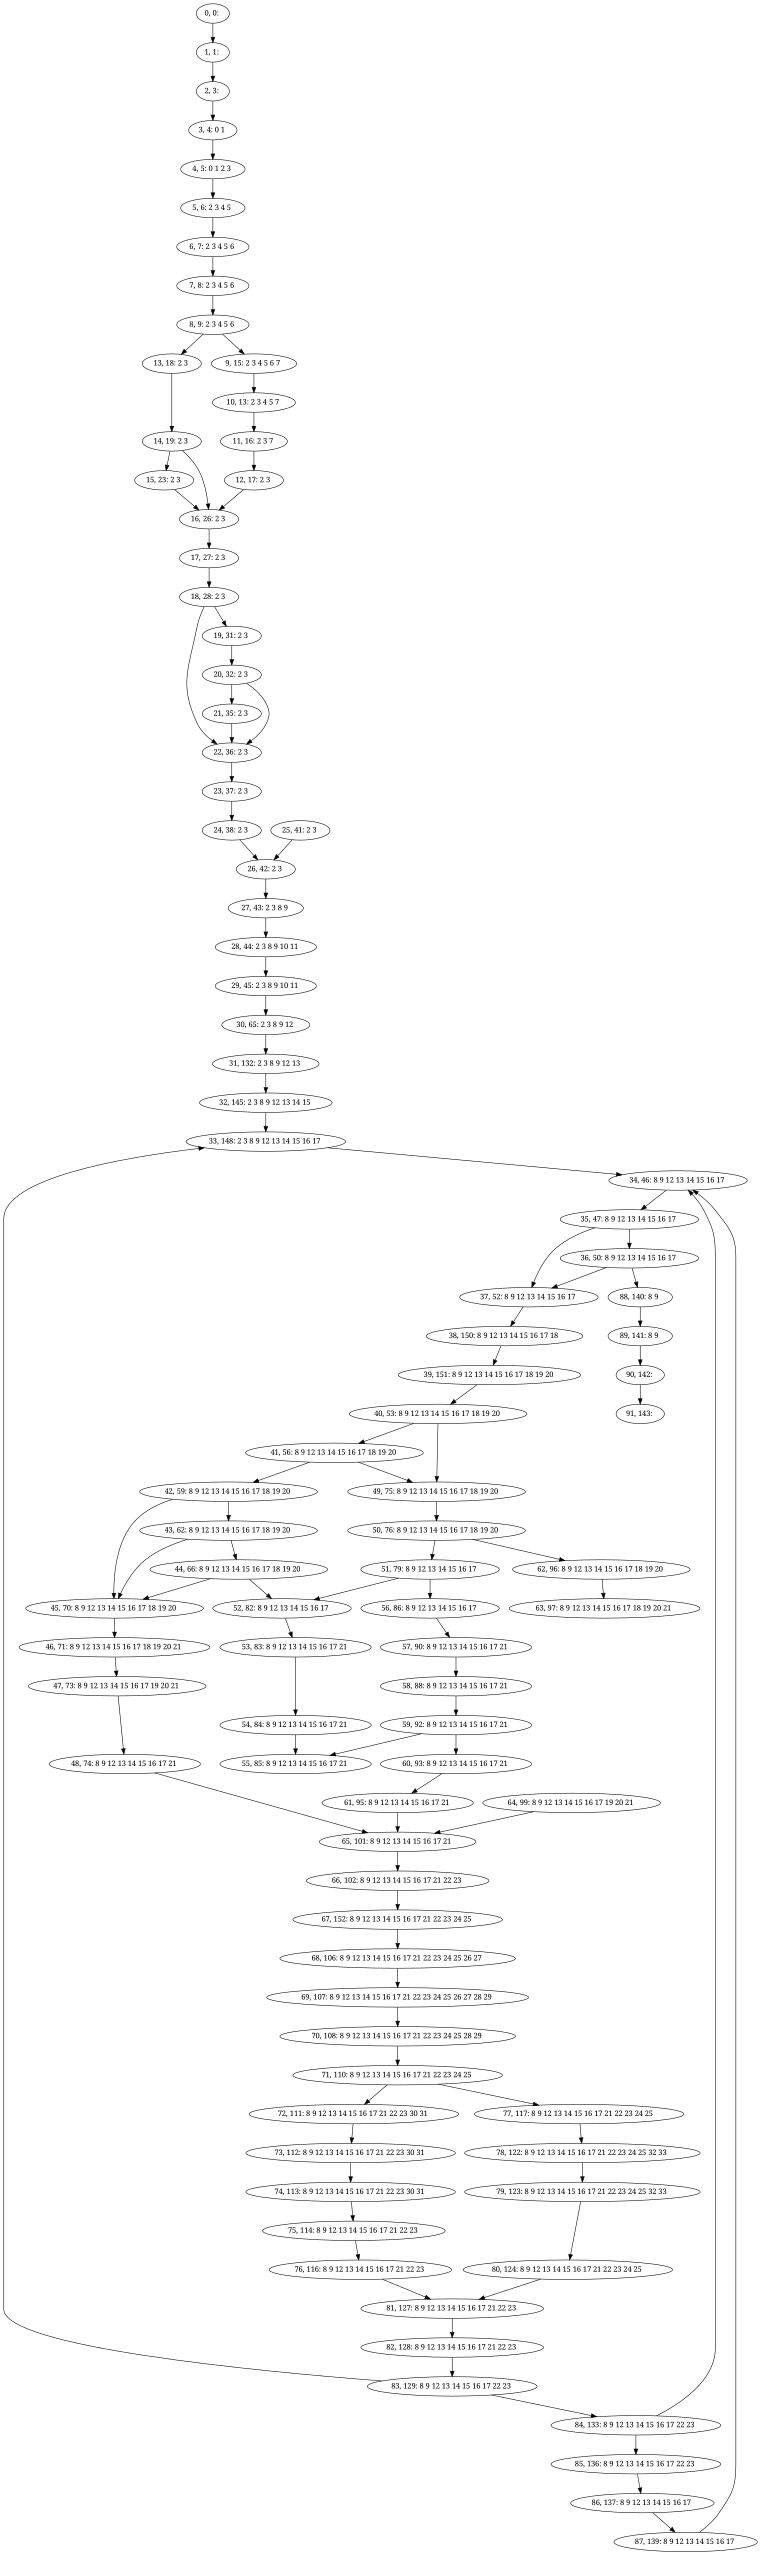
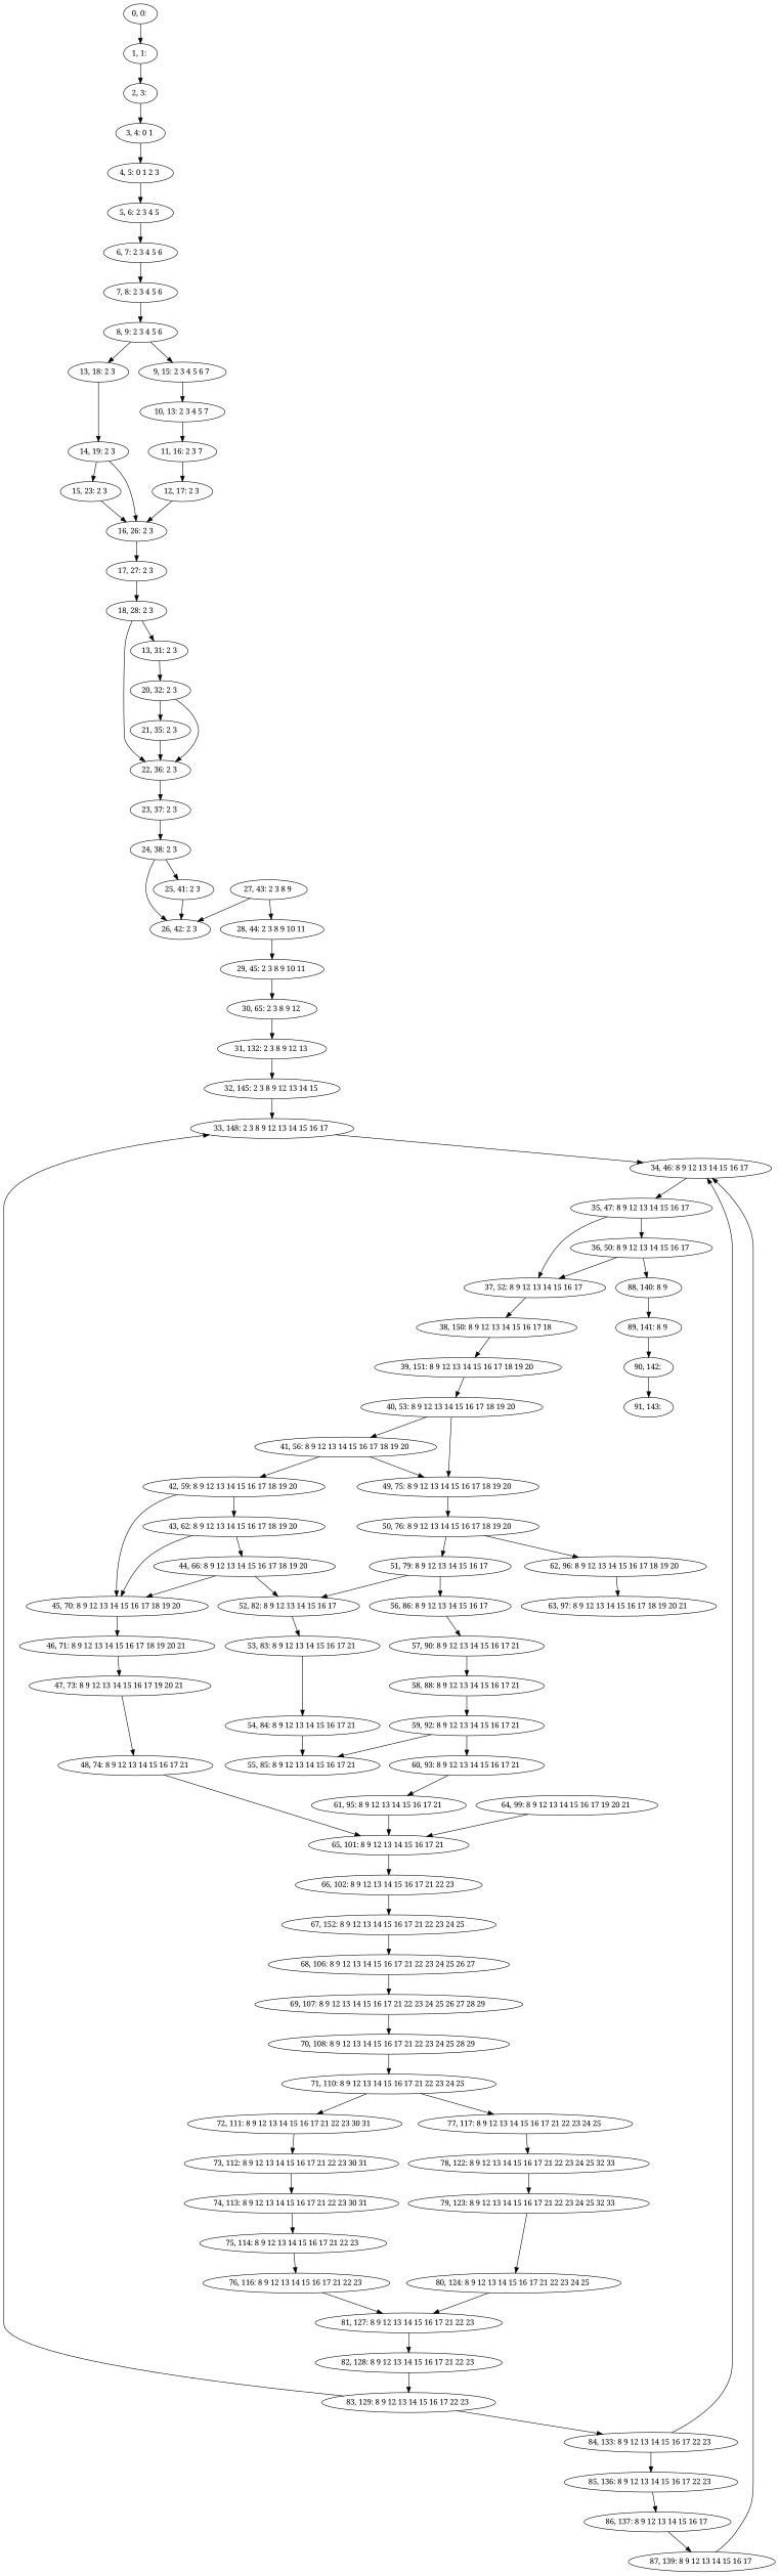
  digraph {
    fontname="Noto Serif"
    node [fontname="Noto Serif"]
    edge [fontname="Noto Serif"]
    n1 [label="0, 0: "]
    n2 [label="1, 1: "]
    n3 [label="2, 3: "]
    n4 [label="3, 4: 0 1 "]
    n5 [label="4, 5: 0 1 2 3 "]
    n6 [label="5, 6: 2 3 4 5 "]
    n7 [label="6, 7: 2 3 4 5 6 "]
    n8 [label="7, 8: 2 3 4 5 6 "]
    n9 [label="8, 9: 2 3 4 5 6 "]
    n10 [label="9, 15: 2 3 4 5 6 7 "]
    n11 [label="13, 18: 2 3 "]
    n12 [label="10, 13: 2 3 4 5 7 "]
    n13 [label="14, 19: 2 3 "]
    n14 [label="11, 16: 2 3 7 "]
    n15 [label="12, 17: 2 3 "]
    n16 [label="16, 26: 2 3 "]
    n17 [label="17, 27: 2 3 "]
    n18 [label="15, 23: 2 3 "]
    n19 [label="18, 28: 2 3 "]
-   n20 [label="19, 31: 2 3 "]
+   n20 [label="13, 31: 2 3"]
    n21 [label="22, 36: 2 3 "]
    n22 [label="20, 32: 2 3 "]
    n23 [label="23, 37: 2 3 "]
    n24 [label="21, 35: 2 3 "]
    n25 [label="24, 38: 2 3 "]
    n26 [label="25, 41: 2 3 "]
    n27 [label="26, 42: 2 3 "]
    n28 [label="27, 43: 2 3 8 9 "]
    n29 [label="28, 44: 2 3 8 9 10 11 "]
    n30 [label="29, 45: 2 3 8 9 10 11 "]
    n31 [label="30, 65: 2 3 8 9 12 "]
    n32 [label="31, 132: 2 3 8 9 12 13 "]
    n33 [label="32, 145: 2 3 8 9 12 13 14 15 "]
    n34 [label="33, 148: 2 3 8 9 12 13 14 15 16 17 "]
    n35 [label="34, 46: 8 9 12 13 14 15 16 17 "]
    n36 [label="35, 47: 8 9 12 13 14 15 16 17 "]
    n37 [label="36, 50: 8 9 12 13 14 15 16 17 "]
    n38 [label="37, 52: 8 9 12 13 14 15 16 17 "]
    n39 [label="88, 140: 8 9 "]
    n40 [label="38, 150: 8 9 12 13 14 15 16 17 18 "]
    n41 [label="89, 141: 8 9 "]
    n42 [label="39, 151: 8 9 12 13 14 15 16 17 18 19 20 "]
    n43 [label="40, 53: 8 9 12 13 14 15 16 17 18 19 20 "]
    n44 [label="41, 56: 8 9 12 13 14 15 16 17 18 19 20 "]
    n45 [label="49, 75: 8 9 12 13 14 15 16 17 18 19 20 "]
    n46 [label="42, 59: 8 9 12 13 14 15 16 17 18 19 20 "]
    n47 [label="50, 76: 8 9 12 13 14 15 16 17 18 19 20 "]
    n48 [label="43, 62: 8 9 12 13 14 15 16 17 18 19 20 "]
    n49 [label="45, 70: 8 9 12 13 14 15 16 17 18 19 20 "]
    n50 [label="44, 66: 8 9 12 13 14 15 16 17 18 19 20 "]
    n51 [label="46, 71: 8 9 12 13 14 15 16 17 18 19 20 21 "]
    n52 [label="52, 82: 8 9 12 13 14 15 16 17 "]
    n53 [label="53, 83: 8 9 12 13 14 15 16 17 21 "]
    n54 [label="47, 73: 8 9 12 13 14 15 16 17 19 20 21 "]
    n55 [label="48, 74: 8 9 12 13 14 15 16 17 21 "]
    n56 [label="65, 101: 8 9 12 13 14 15 16 17 21 "]
    n57 [label="66, 102: 8 9 12 13 14 15 16 17 21 22 23 "]
    n58 [label="51, 79: 8 9 12 13 14 15 16 17 "]
    n59 [label="62, 96: 8 9 12 13 14 15 16 17 18 19 20 "]
    n60 [label="56, 86: 8 9 12 13 14 15 16 17 "]
    n61 [label="63, 97: 8 9 12 13 14 15 16 17 18 19 20 21 "]
    n62 [label="57, 90: 8 9 12 13 14 15 16 17 21 "]
    n63 [label="54, 84: 8 9 12 13 14 15 16 17 21 "]
    n64 [label="55, 85: 8 9 12 13 14 15 16 17 21 "]
    n65 [label="59, 92: 8 9 12 13 14 15 16 17 21 "]
    n66 [label="60, 93: 8 9 12 13 14 15 16 17 21 "]
    n67 [label="58, 88: 8 9 12 13 14 15 16 17 21 "]
    n68 [label="61, 95: 8 9 12 13 14 15 16 17 21 "]
    n69 [label="64, 99: 8 9 12 13 14 15 16 17 19 20 21 "]
    n70 [label="67, 152: 8 9 12 13 14 15 16 17 21 22 23 24 25 "]
    n71 [label="68, 106: 8 9 12 13 14 15 16 17 21 22 23 24 25 26 27 "]
    n72 [label="69, 107: 8 9 12 13 14 15 16 17 21 22 23 24 25 26 27 28 29 "]
    n73 [label="70, 108: 8 9 12 13 14 15 16 17 21 22 23 24 25 28 29 "]
    n74 [label="71, 110: 8 9 12 13 14 15 16 17 21 22 23 24 25 "]
    n75 [label="72, 111: 8 9 12 13 14 15 16 17 21 22 23 30 31 "]
    n76 [label="77, 117: 8 9 12 13 14 15 16 17 21 22 23 24 25 "]
    n77 [label="73, 112: 8 9 12 13 14 15 16 17 21 22 23 30 31 "]
    n78 [label="78, 122: 8 9 12 13 14 15 16 17 21 22 23 24 25 32 33 "]
    n79 [label="74, 113: 8 9 12 13 14 15 16 17 21 22 23 30 31 "]
    n80 [label="75, 114: 8 9 12 13 14 15 16 17 21 22 23 "]
    n81 [label="76, 116: 8 9 12 13 14 15 16 17 21 22 23 "]
    n82 [label="81, 127: 8 9 12 13 14 15 16 17 21 22 23 "]
    n83 [label="82, 128: 8 9 12 13 14 15 16 17 21 22 23 "]
    n84 [label="79, 123: 8 9 12 13 14 15 16 17 21 22 23 24 25 32 33 "]
    n85 [label="80, 124: 8 9 12 13 14 15 16 17 21 22 23 24 25 "]
    n86 [label="83, 129: 8 9 12 13 14 15 16 17 22 23 "]
    n87 [label="84, 133: 8 9 12 13 14 15 16 17 22 23 "]
    n88 [label="85, 136: 8 9 12 13 14 15 16 17 22 23 "]
    n89 [label="86, 137: 8 9 12 13 14 15 16 17 "]
    n90 [label="87, 139: 8 9 12 13 14 15 16 17 "]
    n91 [label="90, 142: "]
    n92 [label="91, 143: "]
    n1 -> n2
    n2 -> n3
    n3 -> n4
    n4 -> n5
    n5 -> n6
    n6 -> n7
    n7 -> n8
    n8 -> n9
    n9 -> n10
    n9 -> n11
    n10 -> n12
    n11 -> n13
    n12 -> n14
    n13 -> n16
    n13 -> n18
    n14 -> n15
    n15 -> n16
    n16 -> n17
    n17 -> n19
    n18 -> n16
    n19 -> n20
    n19 -> n21
    n20 -> n22
    n21 -> n23
    n22 -> n21
    n22 -> n24
    n23 -> n25
    n24 -> n21
+   n25 -> n26
    n25 -> n27
    n26 -> n27
-   n27 -> n28
+   n28 -> n27
    n28 -> n29
    n29 -> n30
    n30 -> n31
    n31 -> n32
    n32 -> n33
    n33 -> n34
    n34 -> n35
    n35 -> n36
    n36 -> n37
    n36 -> n38
    n37 -> n38
    n37 -> n39
    n38 -> n40
    n39 -> n41
    n40 -> n42
    n41 -> n91
    n42 -> n43
    n43 -> n44
    n43 -> n45
    n44 -> n45
    n44 -> n46
    n45 -> n47
    n46 -> n48
    n46 -> n49
    n47 -> n58
    n47 -> n59
    n48 -> n49
    n48 -> n50
    n49 -> n51
    n50 -> n49
    n50 -> n52
    n51 -> n54
    n52 -> n53
    n53 -> n63
    n54 -> n55
    n55 -> n56
    n56 -> n57
    n57 -> n70
    n58 -> n52
    n58 -> n60
    n59 -> n61
    n60 -> n62
    n62 -> n67
    n63 -> n64
    n65 -> n64
    n65 -> n66
    n66 -> n68
    n67 -> n65
    n68 -> n56
    n69 -> n56
    n70 -> n71
    n71 -> n72
    n72 -> n73
    n73 -> n74
    n74 -> n75
    n74 -> n76
    n75 -> n77
    n76 -> n78
    n77 -> n79
    n78 -> n84
    n79 -> n80
    n80 -> n81
    n81 -> n82
    n82 -> n83
    n83 -> n86
    n84 -> n85
    n85 -> n82
    n86 -> n34
    n86 -> n87
    n87 -> n35
    n87 -> n88
    n88 -> n89
    n89 -> n90
    n90 -> n35
    n91 -> n92
  }
